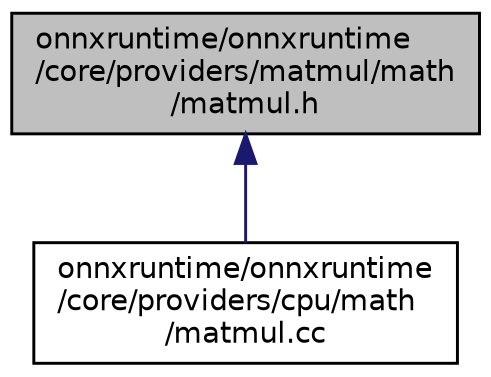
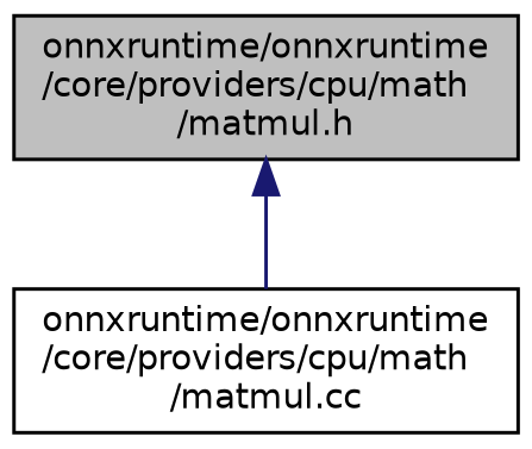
  digraph {
    node [color=black fontname=Helvetica fontsize=10 shape=record style=filled]
-   n1 [fillcolor=grey75 fontcolor=black height=0.2 label="onnxruntime/onnxruntime\l/core/providers/matmul/math\l/matmul.h" width=0.4]
+   n1 [fillcolor=grey75 fontcolor=black height=0.2 label="onnxruntime/onnxruntime\l/core/providers/cpu/math\l/matmul.h" width=0.4]
    n2 [fillcolor=white height=0.2 label="onnxruntime/onnxruntime\l/core/providers/cpu/math\l/matmul.cc" width=0.4]
    n1 -> n2 [color=midnightblue dir=back fontname=Helvetica fontsize=10 labelfontname=Helvetica labelfontsize=10 style=solid]
  }
